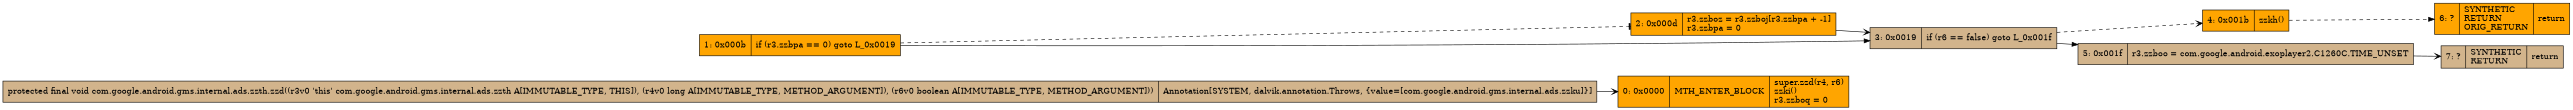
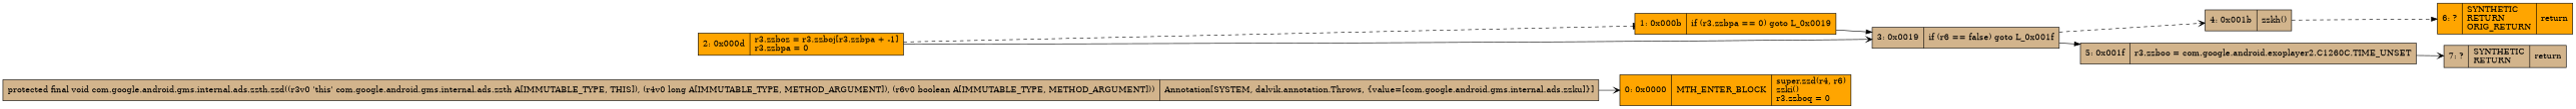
  digraph {
    rankdir=LR
    node [fillcolor=tan shape=record style=filled]
    edge [arrowhead=vee]
    n1 [fillcolor=orange label="{0\:\ 0x0000|MTH_ENTER_BLOCK\l|super.zzd(r4, r6)\lzzki()\lr3.zzboq = 0\l}"]
    n2 [fillcolor=orange label="{1\:\ 0x000b|if (r3.zzbpa == 0) goto L_0x0019\l}"]
    n3 [fillcolor=orange label="{2\:\ 0x000d|r3.zzboz = r3.zzboj[r3.zzbpa + \-1]\lr3.zzbpa = 0\l}"]
    n4 [label="{3\:\ 0x0019|if (r6 == false) goto L_0x001f\l}"]
-   n5 [fillcolor=orange label="{4\:\ 0x001b|zzkh()\l}"]
+   n5 [label="{4\:\ 0x001b|zzkh()\l}"]
    n6 [label="{5\:\ 0x001f|r3.zzboo = com.google.android.exoplayer2.C1260C.TIME_UNSET\l}"]
    n7 [fillcolor=orange label="{6\:\ ?|SYNTHETIC\lRETURN\lORIG_RETURN\l|return\l}"]
    n8 [label="{7\:\ ?|SYNTHETIC\lRETURN\l|return\l}"]
    n9 [label="{protected final void com.google.android.gms.internal.ads.zzth.zzd((r3v0 'this' com.google.android.gms.internal.ads.zzth A[IMMUTABLE_TYPE, THIS]), (r4v0 long A[IMMUTABLE_TYPE, METHOD_ARGUMENT]), (r6v0 boolean A[IMMUTABLE_TYPE, METHOD_ARGUMENT]))  | Annotation[SYSTEM, dalvik.annotation.Throws, \{value=[com.google.android.gms.internal.ads.zzku]\}]\l}"]
-   n2 -> n3 [arrowhead=tee style=dashed]
+   n3 -> n2 [arrowhead=tee style=dashed]
    n2 -> n4 [arrowhead=normal]
    n3 -> n4
    n4 -> n5 [style=dashed]
    n4 -> n6 [arrowhead=normal]
    n5 -> n7 [arrowhead=normal style=dashed]
    n6 -> n8
    n9 -> n1
  }
